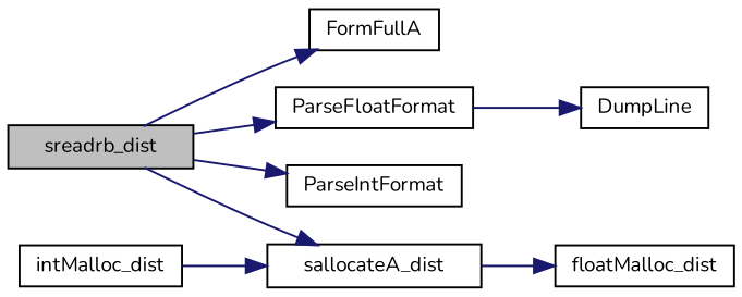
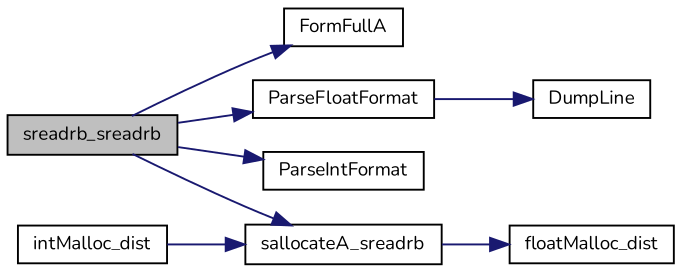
  digraph {
    fontname=Nunito
    rankdir=LR
    node [color=black fillcolor=white fontname=Nunito fontsize=10 shape=record style=filled]
    edge [color=midnightblue fontname=Nunito fontsize=10 labelfontname=Helvetica labelfontsize=10 style=solid]
-   n1 [fillcolor=grey75 fontcolor=black height=0.2 label=sreadrb_dist width=0.4]
+   n1 [fillcolor=grey75 fontcolor=black height=0.2 label=sreadrb_sreadrb width=0.4]
    n2 [height=0.2 label=FormFullA width=0.4]
    n3 [height=0.2 label=ParseFloatFormat width=0.4]
    n4 [height=0.2 label=ParseIntFormat width=0.4]
-   n5 [height=0.2 label=sallocateA_dist width=0.4]
+   n5 [height=0.2 label=sallocateA_sreadrb width=0.4]
    n6 [height=0.2 label=DumpLine width=0.4]
    n7 [height=0.2 label=floatMalloc_dist width=0.4]
    n8 [height=0.2 label=intMalloc_dist width=0.4]
    n1 -> n2
    n1 -> n3
    n1 -> n4
    n1 -> n5
    n3 -> n6
    n5 -> n7
    n8 -> n5
  }
